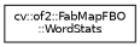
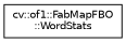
  digraph {
    rankdir=LR
-   n1 [color=black fillcolor=white fontname=Helvetica fontsize=10 height=0.2 label="cv::of2::FabMapFBO\l::WordStats" shape=record style=filled width=0.4]
+   n1 [color=black fillcolor=white fontname=Helvetica fontsize=10 height=0.2 label="cv::of1::FabMapFBO\l::WordStats" shape=record style=filled width=0.4]
  }
